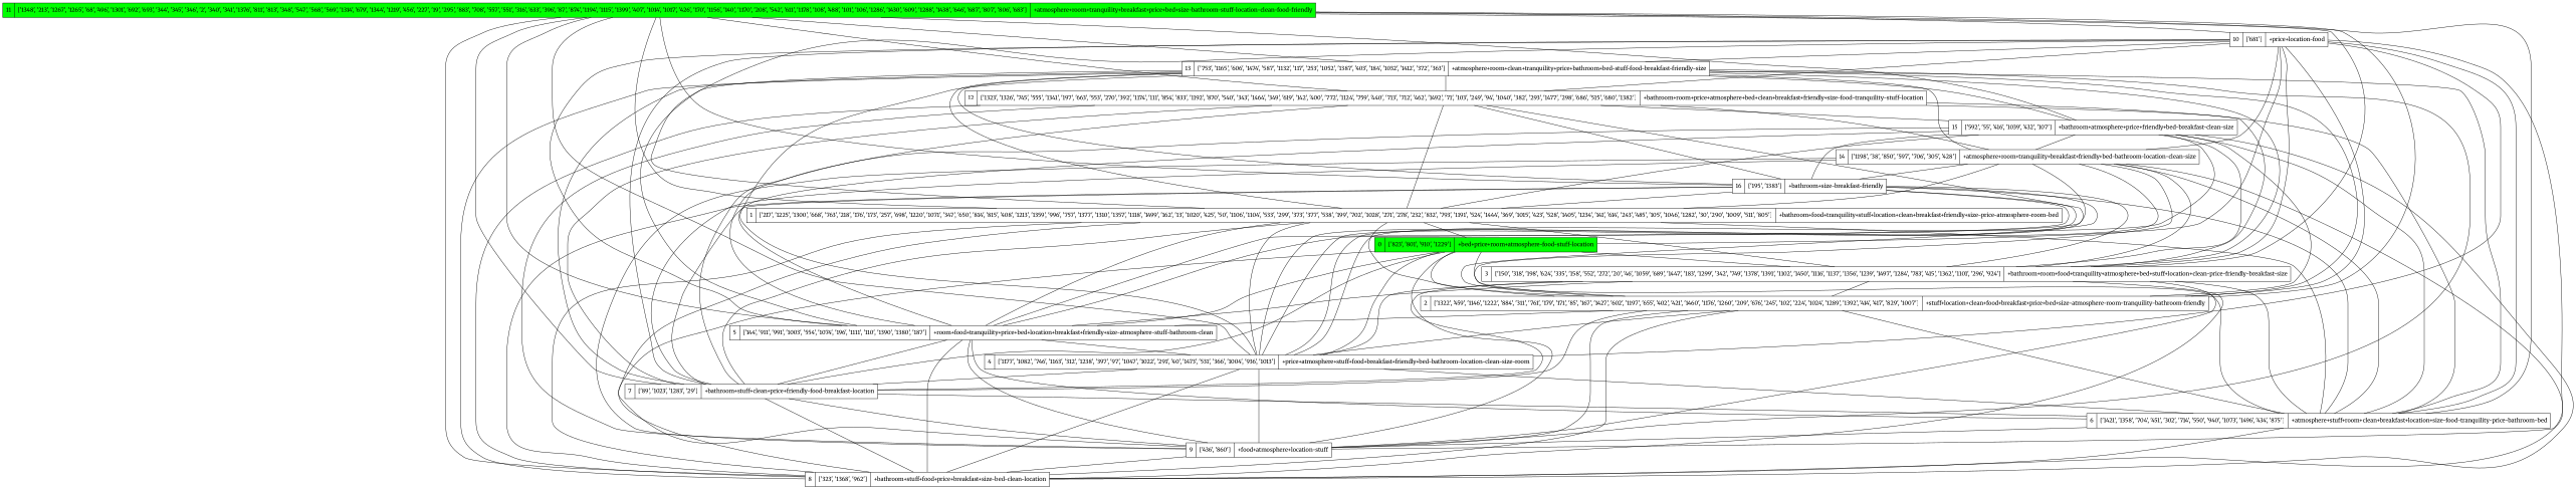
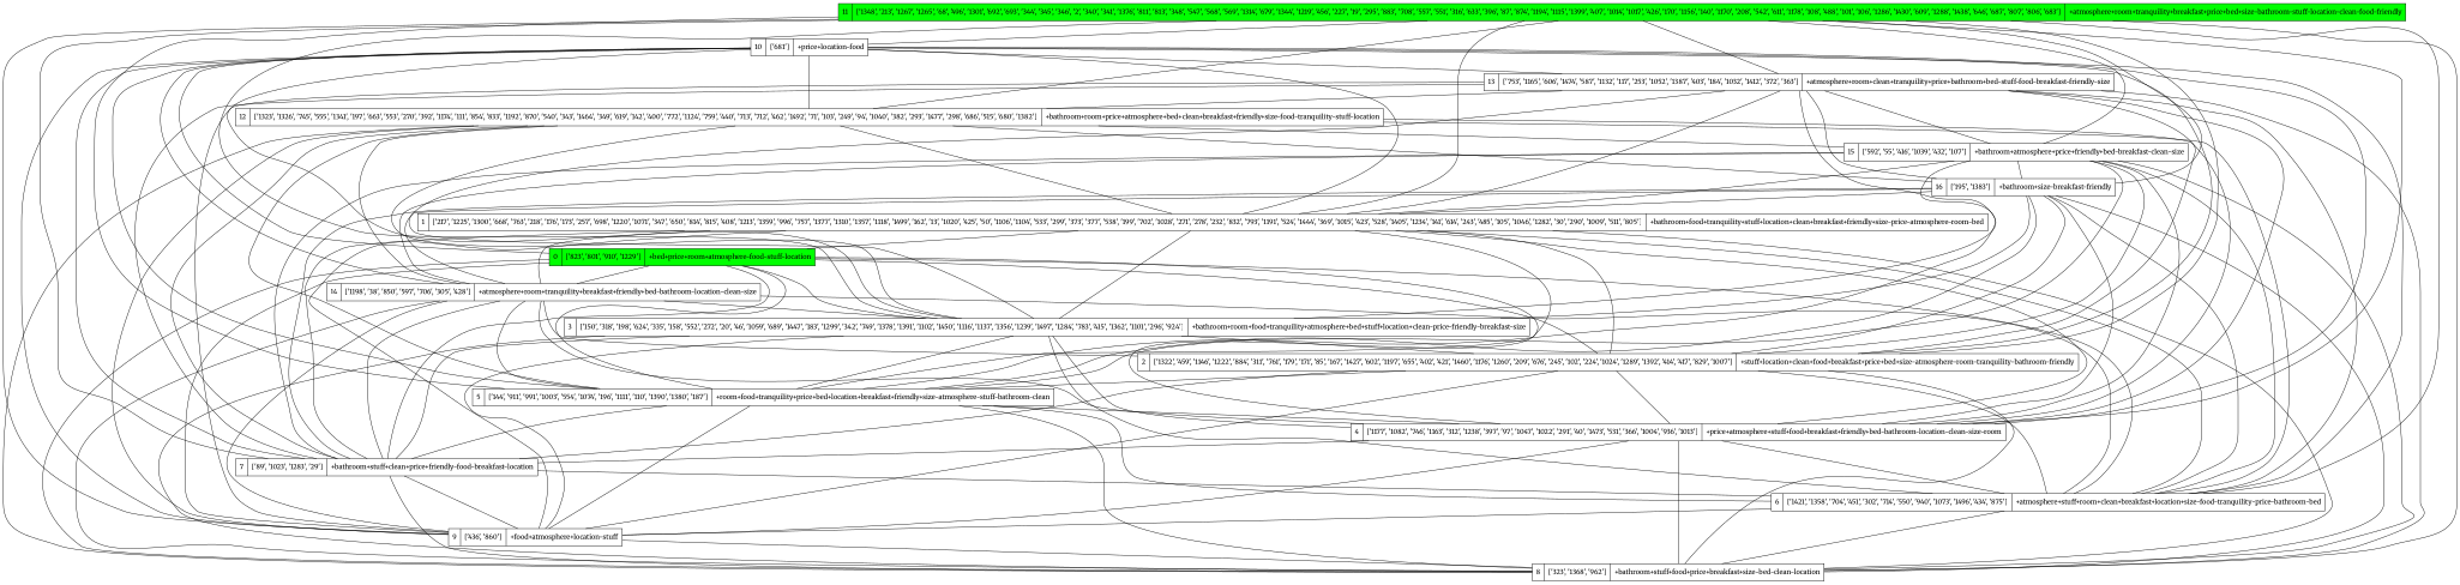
  strict digraph {
    fontname=Merriweather
    node [fontname=Merriweather shape=record]
    edge [dir=none fontname=Merriweather]
    n1 [fillcolor=green label="11 | ['1348', '213', '1267', '1265', '68', '496', '1301', '692', '693', '344', '345', '346', '2', '340', '341', '1376', '811', '813', '348', '547', '568', '569', '1314', '679', '1344', '1219', '456', '227', '19', '295', '883', '708', '557', '551', '316', '633', '396', '87', '874', '1194', '1115', '1399', '407', '1014', '1017', '426', '170', '1156', '140', '1170', '208', '542', '611', '1178', '108', '488', '101', '106', '1286', '1430', '609', '1288', '1438', '646', '687', '807', '806', '683'] | +atmosphere+room+tranquility+breakfast+price+bed+size-bathroom-stuff-location-clean-food-friendly" style=filled]
    n2 [label="10 | ['681'] | +price+location-food"]
    n3 [label="13 | ['753', '1165', '606', '1474', '587', '1132', '117', '253', '1052', '1387', '403', '184', '1032', '1412', '372', '363'] | +atmosphere+room+clean+tranquility+price+bathroom+bed-stuff-food-breakfast-friendly-size"]
    n4 [label="12 | ['1323', '1326', '745', '555', '1341', '197', '663', '553', '270', '392', '1174', '111', '854', '833', '1192', '870', '540', '343', '1464', '349', '619', '142', '400', '772', '1124', '759', '440', '713', '712', '462', '1492', '71', '103', '249', '94', '1040', '382', '293', '1477', '298', '686', '515', '680', '1382'] | +bathroom+room+price+atmosphere+bed+clean+breakfast+friendly+size-food-tranquility-stuff-location"]
    n5 [label="15 | ['592', '55', '416', '1039', '432', '107'] | +bathroom+atmosphere+price+friendly+bed-breakfast-clean-size"]
    n6 [label="16 | ['195', '1383'] | +bathroom+size-breakfast-friendly"]
    n7 [label="1 | ['217', '1225', '1300', '668', '763', '218', '176', '173', '257', '698', '1220', '1071', '347', '650', '814', '815', '408', '1213', '1359', '996', '757', '1377', '1310', '1357', '1118', '1499', '162', '13', '1020', '425', '50', '1106', '1104', '533', '299', '373', '377', '538', '199', '702', '1028', '271', '278', '232', '832', '793', '1191', '524', '1444', '369', '1015', '423', '528', '1405', '1234', '141', '614', '243', '485', '105', '1046', '1282', '30', '290', '1009', '511', '805'] | +bathroom+food+tranquility+stuff+location+clean+breakfast+friendly+size-price-atmosphere-room-bed"]
    n8 [label="3 | ['150', '318', '198', '624', '335', '158', '552', '272', '20', '46', '1059', '689', '1447', '183', '1299', '342', '749', '1378', '1391', '1102', '1450', '1116', '1137', '1356', '1239', '1497', '1284', '783', '415', '1362', '1101', '296', '924'] | +bathroom+room+food+tranquility+atmosphere+bed+stuff+location+clean-price-friendly-breakfast-size"]
    n9 [label="2 | ['1322', '459', '1146', '1222', '884', '311', '761', '179', '171', '85', '167', '1427', '602', '1197', '655', '402', '421', '1460', '1176', '1260', '209', '676', '245', '102', '224', '1024', '1289', '1392', '414', '417', '829', '1007'] | +stuff+location+clean+food+breakfast+price+bed+size-atmosphere-room-tranquility-bathroom-friendly"]
    n10 [label="5 | ['144', '911', '991', '1003', '554', '1074', '196', '1111', '110', '1390', '1380', '187'] | +room+food+tranquility+price+bed+location+breakfast+friendly+size-atmosphere-stuff-bathroom-clean"]
    n11 [label="4 | ['1177', '1082', '746', '1163', '312', '1238', '397', '97', '1047', '1022', '291', '40', '1473', '531', '366', '1004', '936', '1013'] | +price+atmosphere+stuff+food+breakfast+friendly+bed-bathroom-location-clean-size-room"]
    n12 [label="7 | ['89', '1023', '1283', '29'] | +bathroom+stuff+clean+price+friendly-food-breakfast-location"]
    n13 [label="6 | ['1421', '1358', '704', '451', '302', '714', '550', '940', '1073', '1496', '434', '875'] | +atmosphere+stuff+room+clean+breakfast+location+size-food-tranquility-price-bathroom-bed"]
    n14 [label="9 | ['436', '860'] | +food+atmosphere+location-stuff"]
    n15 [label="8 | ['323', '1368', '962'] | +bathroom+stuff+food+price+breakfast+size-bed-clean-location"]
    n16 [label="14 | ['1198', '38', '850', '597', '706', '305', '428'] | +atmosphere+room+tranquility+breakfast+friendly+bed-bathroom-location-clean-size"]
    n17 [fillcolor=green label="0 | ['823', '801', '910', '1229'] | +bed+price+room+atmosphere-food-stuff-location" style=filled]
    n1 -> n2
    n1 -> n3
    n1 -> n4
    n1 -> n5
    n1 -> n6
    n1 -> n7
    n1 -> n8
    n1 -> n9
    n1 -> n10
    n1 -> n11
    n1 -> n12
    n1 -> n13
+   n1 -> n14
    n1 -> n15
    n2 -> n3
    n2 -> n4
    n2 -> n7
    n2 -> n8
    n2 -> n9
    n2 -> n10
    n2 -> n11
    n2 -> n12
    n2 -> n13
    n2 -> n14
    n2 -> n16
    n2 -> n17
    n3 -> n4
    n3 -> n5
    n3 -> n6
    n3 -> n7
    n3 -> n8
    n3 -> n9
    n3 -> n10
    n3 -> n11
    n3 -> n12
    n3 -> n13
    n3 -> n14
    n3 -> n15
-   n3 -> n16
+   n17 -> n16
    n4 -> n5
    n4 -> n6
    n4 -> n7
    n4 -> n8
    n4 -> n10
    n4 -> n11
    n4 -> n12
    n4 -> n13
    n4 -> n14
    n4 -> n15
    n4 -> n16
    n5 -> n6
    n5 -> n7
    n5 -> n8
    n5 -> n9
    n5 -> n10
    n5 -> n11
    n5 -> n12
    n5 -> n13
    n5 -> n15
    n5 -> n16
    n6 -> n7
    n6 -> n8
    n6 -> n9
    n6 -> n10
    n6 -> n11
    n6 -> n12
    n6 -> n13
    n6 -> n15
    n7 -> n8
    n7 -> n9
    n7 -> n10
    n7 -> n11
    n7 -> n12
    n7 -> n13
    n7 -> n14
    n7 -> n15
    n7 -> n17
    n8 -> n9
    n8 -> n10
    n8 -> n11
    n8 -> n12
    n8 -> n13
    n8 -> n14
    n8 -> n15
    n9 -> n10
    n9 -> n11
    n9 -> n12
    n9 -> n13
    n9 -> n14
    n9 -> n15
    n10 -> n11
    n10 -> n12
    n10 -> n13
    n10 -> n14
    n10 -> n15
    n11 -> n12
    n11 -> n13
    n11 -> n14
    n11 -> n15
    n12 -> n13
    n12 -> n14
    n12 -> n15
    n13 -> n14
    n13 -> n15
    n14 -> n15
    n16 -> n6
    n16 -> n7
    n16 -> n8
    n16 -> n9
    n16 -> n10
    n16 -> n11
    n16 -> n12
    n16 -> n13
    n16 -> n14
    n16 -> n15
    n17 -> n8
    n17 -> n9
    n17 -> n10
    n17 -> n11
    n17 -> n12
    n17 -> n13
    n17 -> n14
    n17 -> n15
  }
